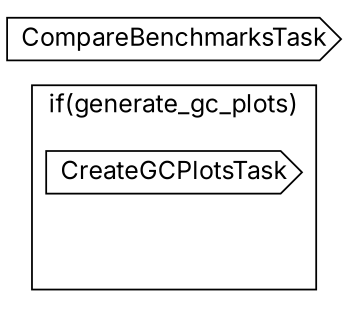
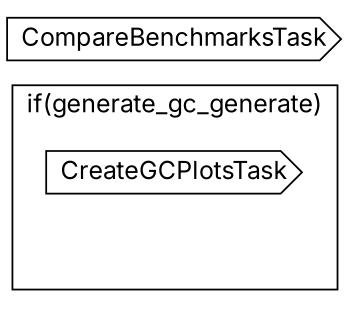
  digraph {
    compound=true
    rankdir=LR
    fontname=Inter
    node [fontname=Inter shape=cds]
    n1 [label=CreateGCPlotsTask]
    "if-L53C5" [height=0 margin=0 style=invis width=0 shape=""]
    n3 [label=CompareBenchmarksTask]
    subgraph cluster_1 {
-     label="if(generate_gc_plots)"
+     label="if(generate_gc_generate)"
      rank=same
      n1
      "if-L53C5"
    }
  }
